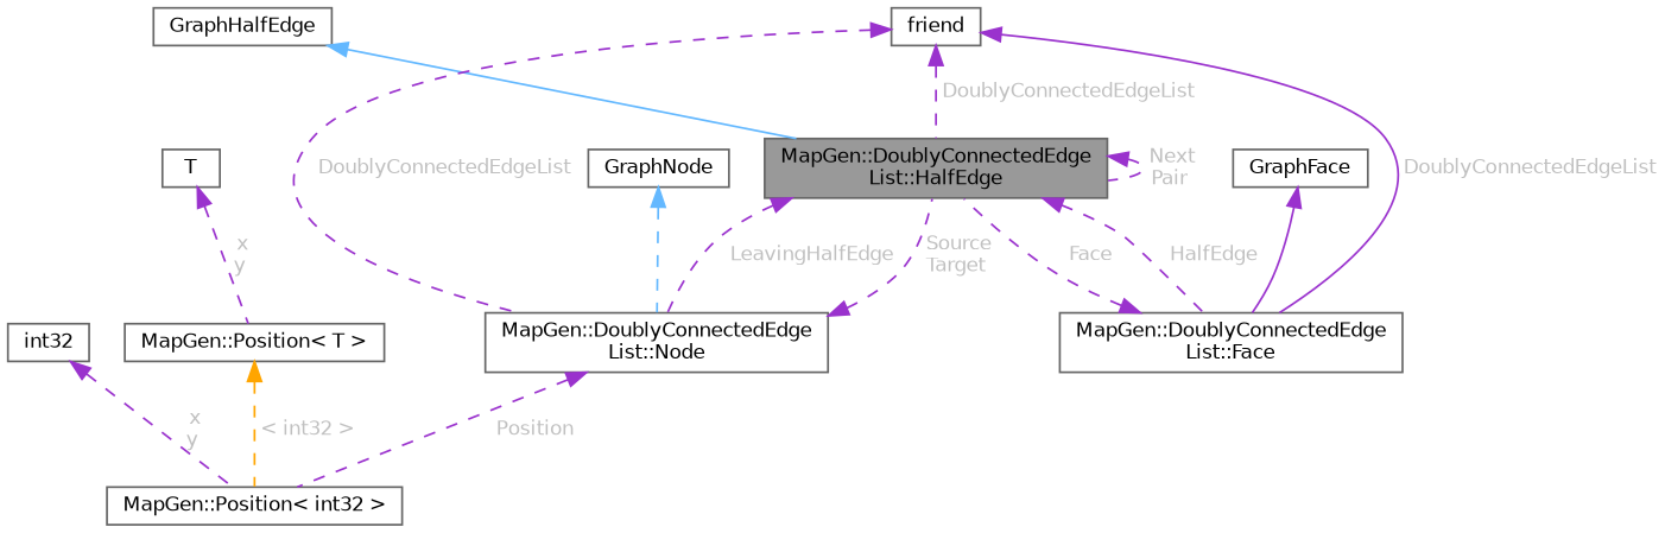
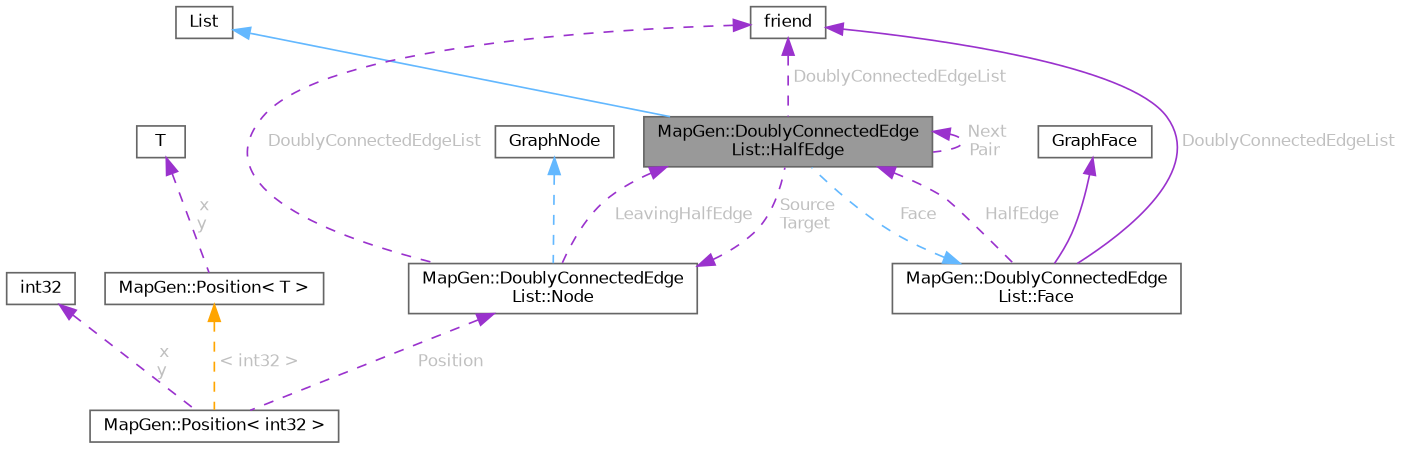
  digraph {
    rankdir=TB
    node [color=gray40 fillcolor=white fontname=Helvetica fontsize=10 shape=box style=filled]
    edge [color=darkorchid3 dir=back fontcolor=grey fontname=Helvetica fontsize=10 labelfontname=Helvetica labelfontsize=10 style=dashed]
    n1 [fillcolor=grey60 fontcolor=black height=0.2 label="MapGen::DoublyConnectedEdge\lList::HalfEdge" width=0.4]
    n2 [height=0.2 label="MapGen::DoublyConnectedEdge\lList::Node" width=0.4]
    n3 [height=0.2 label="MapGen::DoublyConnectedEdge\lList::Face" width=0.4]
    n4 [height=0.2 label="MapGen::Position\< int32 \>" width=0.4]
-   n5 [height=0.2 label=GraphHalfEdge width=0.4]
+   n5 [height=0.2 label=List width=0.4]
    n6 [height=0.2 label=friend width=0.4]
    n7 [height=0.2 label=GraphNode width=0.4]
    n8 [height=0.2 label=int32 width=0.4]
    n9 [height=0.2 label="MapGen::Position\< T \>" width=0.4]
    n10 [height=0.2 label=T width=0.4]
    n11 [height=0.2 label=GraphFace width=0.4]
    n1 -> n1 [label=" Next\nPair"]
    n1 -> n2 [label=" LeavingHalfEdge"]
    n1 -> n3 [label=" HalfEdge"]
    n2 -> n1 [label=" Source\nTarget"]
    n2 -> n4 [label=" Position"]
-   n3 -> n1 [label=" Face"]
+   n3 -> n1 [color=steelblue1 label=" Face"]
    n5 -> n1 [color=steelblue1 style=solid fontcolor=""]
    n6 -> n1 [label=" DoublyConnectedEdgeList"]
    n6 -> n2 [label=" DoublyConnectedEdgeList"]
    n6 -> n3 [label=" DoublyConnectedEdgeList" style=solid]
    n7 -> n2 [color=steelblue1 fontcolor=""]
    n8 -> n4 [label=" x\ny"]
    n9 -> n4 [color=orange label=" \< int32 \>"]
    n10 -> n9 [label=" x\ny"]
    n11 -> n3 [style=solid fontcolor=""]
  }
